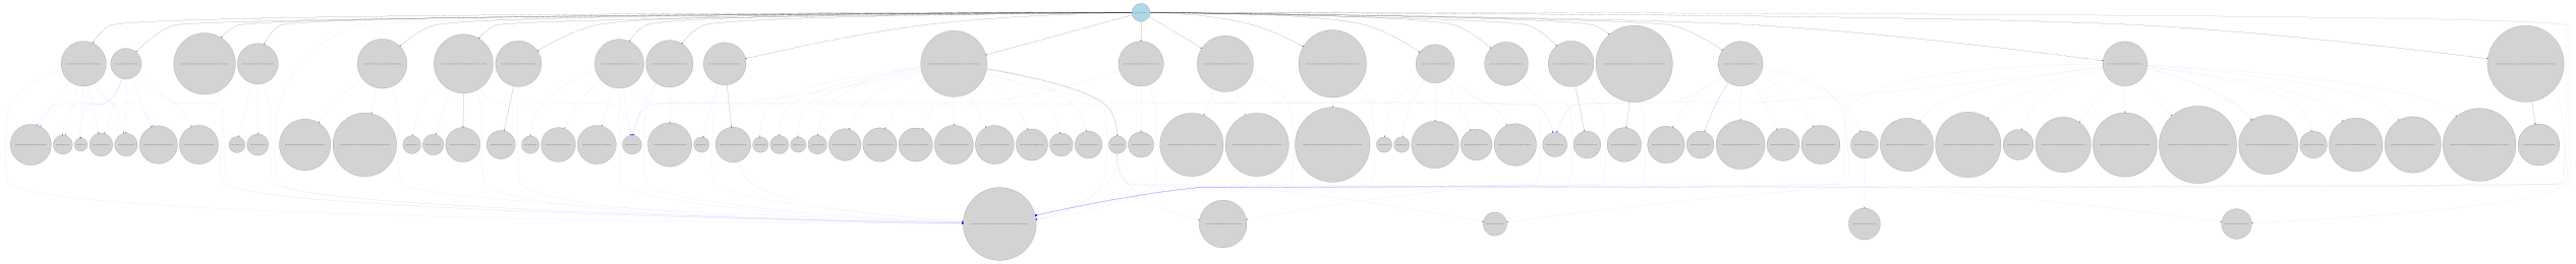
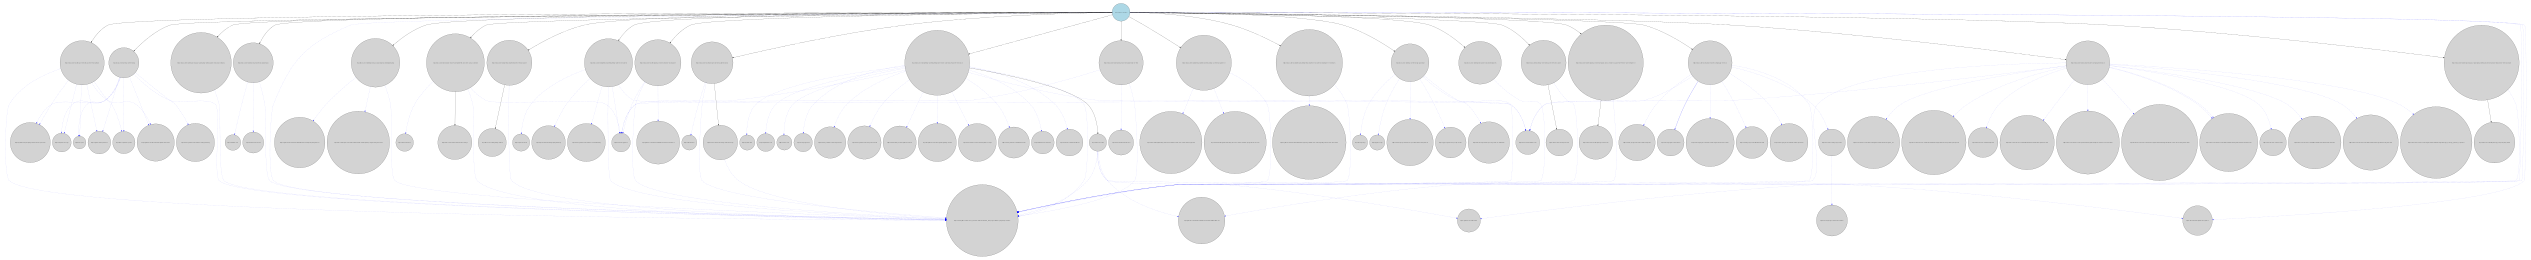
  digraph {
    splines=true
    node [fillcolor=lightgray fontname=Arial fontsize=12 shape=circle style=filled]
    edge [fontname=Arial fontsize=10 color=blue style=dotted]
    "https://docs.cline.bot/" [fillcolor=lightblue]
    "https://docs.cline.bot/mcp-servers/mcp-server-from-github"
    "https://docs.cline.bot/running-models-locally/ollama"
    "https://docs.cline.bot/improving-your-prompting-skills/prompting"
    "https://docs.cline.bot/custom-model-configs/litellm-and-cline-using-codestral"
    "https://docs.cline.bot/getting-started/model-selection-guide"
    "https://docs.cline.bot/getting-started/getting-started-new-coders"
    "https://docs.cline.bot/running-models-locally/lm-studio"
    "https://docs.cline.bot/getting-started/getting-started-new-coders/our-favorite-tech-stack"
    "https://docs.cline.bot/running-models-locally/read-me-first"
    "https://docs.cline.bot/getting-started/understanding-context-management"
    "https://docs.cline.bot/getting-started/getting-started-new-coders/installing-dev-essentials"
    "https://docs.cline.bot/exploring-clines-tools/checkpoints"
    "https://docs.cline.bot/mcp-servers/mcp-quickstart"
    "https://docs.cline.bot/mcp-servers/mcp-server-from-scratch"
    "https://docs.cline.bot/exploring-clines-tools/plan-and-act-modes-a-guide-to-effective-ai-development"
    "https://docs.cline.bot/custom-model-configs/gcp-vertex-ai"
    "https://docs.cline.bot/improving-your-prompting-skills/custom-instructions-library/cline-memory-bank"
    "https://docs.cline.bot/custom-model-configs/aws-bedrock"
    "https://docs.cline.bot/mcp-servers/mcp"
    "https://docs.cline.bot/improving-your-prompting-skills/custom-instructions-library"
    "https://docs.cline.bot/exploring-clines-tools/cline-tools-guide"
    "https://www.gitbook.com/?utm_medium=trademark&utm_campaign=f8Oh1Lcy6yWYq1caYESV"
    "https://github.com/cline/docs/blob/main/CONTRIBUTING.md"
    "https://github.com/cline/cline"
    "https://modelcontextprotocol.org/docs"
    "https://github.com/modelcontextprotocol/servers"
    "https://github.com/punkpeye/awesome-mcp-servers"
    "https://mcpservers.org/"
    "https://mcp.so/"
    "https://glama.ai/mcp/servers"
    "https://www.pulsemcp.com/"
    "https://ollama.com"
    "https://ollama.com/search"
    "https://github.com/cline/cline/blob/main/src/core/prompts/system.ts"
    "https://docs.anthropic.com/en/docs/build-with-claude/prompt-engineering/overview"
    "https://docs.cline.bot/custom-model-configs"
    "https://discord.gg/cline"
    "https://docs.litellm.ai/"
-   "https://console.mistral.ai/"
    "https://docs.cline.bot/getting-started"
    "https://code.visualstudio.com/"
    "https://www.youtube.com/watch?v=N4td-fKhsOQ"
    "https://openrouter.ai/"
    "https://openrouter.ai/rankings/programming"
    "https://docs.cline.bot/running-models-locally"
    "https://lmstudio.ai"
    "https://docs.cline.bot"
    "https://github.com"
    "https://supabase.com"
    "https://vercel.com"
    "https://nextjs.org/learn"
    "https://www.youtube.com/nextjs-modern"
    "https://www.youtube.com/nextjs-real-world"
    "https://www.udemy.com/supabase-scratch"
    "https://supabase.com/docs/guides/getting-started"
    "https://www.newline.co/courses/supabase-nextjs"
    "https://www.youtube.com/tailwind-2025"
    "https://tailwindcss.com/docs"
    "https://scrimba.com/learn/tailwind"
    "https://www.reddit.com/r/CLine/"
    "https://cline.bot/blog/understanding-the-new-context-window-progress-bar-in-cline"
    "https://cline.bot/blog/building-advanced-software-with-cline-a-structured-approach"
    "https://github.com/cline/docs/blob/main/getting-started-new-coders/getting-started-new-coders.md"
    "https://nodejs.org/"
    "https://python.org/"
    "https://www.npmjs.com/search?q=%40modelcontextprotocol"
    "https://pypi.org/search/?q=mcp+server-"
    "https://dev.to/cojiroooo/mcp-using-node-on-asdf-382n"
    "https://docs.cline.bot/mcp-servers"
    "https://docs.cline.bot/exploring-clines-tools"
    "https://cloud.google.com/vertex-ai"
    "https://console.cloud.google.com/"
    "https://cloud.google.com/vertex-ai/docs/general/access-control"
    "https://cloud.google.com/sdk/docs/install"
    "https://cloud.google.com/iam/docs/best-practices"
    "https://cloud.google.com/vertex-ai/docs/quotas"
    "https://docs.cline.bot/improving-your-prompting-skills"
    "https://docs.aws.amazon.com/bedrock/latest/userguide/what-is-bedrock.html"
    "https://aws.amazon.com/console/"
    "https://docs.aws.amazon.com/IAM/latest/UserGuide/introduction.html"
    "https://docs.aws.amazon.com/bedrock/latest/userguide/security-iam.html"
    "https://docs.aws.amazon.com/organizations/latest/userguide/orgs_manage_policies_scps.html"
    "https://aws.amazon.com/about-aws/global-infrastructure/regions_az/"
    "https://docs.aws.amazon.com/bedrock/latest/userguide/inference-profiles-prereq.html"
    "https://aws.amazon.com/marketplace/"
    "https://docs.aws.amazon.com/IAM/latest/UserGuide/best-practices.html"
    "https://docs.aws.amazon.com/vpc/latest/userguide/endpoint-services-overview.html"
    "https://docs.aws.amazon.com/cost-management/latest/userguide/what-is-aws-cost-management.html"
    "https://www.youtube.com/watch?v=b5pqTNiuuJg"
    "https://github.com/cline/cline/blob/main/src/core/Cline.ts"
    "https://cloud.google.com/vertex-ai/docs"
    "https://docs.cline.bot/" -> "https://docs.cline.bot/mcp-servers/mcp-server-from-github" [color="" style=""]
    "https://docs.cline.bot/" -> "https://docs.cline.bot/running-models-locally/ollama" [color="" style=""]
    "https://docs.cline.bot/" -> "https://docs.cline.bot/improving-your-prompting-skills/prompting" [color="" style=""]
    "https://docs.cline.bot/" -> "https://docs.cline.bot/custom-model-configs/litellm-and-cline-using-codestral" [color="" style=""]
    "https://docs.cline.bot/" -> "https://docs.cline.bot/getting-started/model-selection-guide" [color="" style=""]
    "https://docs.cline.bot/" -> "https://docs.cline.bot/getting-started/getting-started-new-coders" [color="" style=""]
    "https://docs.cline.bot/" -> "https://docs.cline.bot/running-models-locally/lm-studio" [color="" style=""]
    "https://docs.cline.bot/" -> "https://docs.cline.bot/getting-started/getting-started-new-coders/our-favorite-tech-stack" [color="" style=""]
    "https://docs.cline.bot/" -> "https://docs.cline.bot/running-models-locally/read-me-first" [color="" style=""]
    "https://docs.cline.bot/" -> "https://docs.cline.bot/getting-started/understanding-context-management" [color="" style=""]
    "https://docs.cline.bot/" -> "https://docs.cline.bot/getting-started/getting-started-new-coders/installing-dev-essentials" [color="" style=""]
    "https://docs.cline.bot/" -> "https://docs.cline.bot/exploring-clines-tools/checkpoints" [color="" style=""]
    "https://docs.cline.bot/" -> "https://docs.cline.bot/mcp-servers/mcp-quickstart" [color="" style=""]
    "https://docs.cline.bot/" -> "https://docs.cline.bot/mcp-servers/mcp-server-from-scratch" [color="" style=""]
    "https://docs.cline.bot/" -> "https://docs.cline.bot/exploring-clines-tools/plan-and-act-modes-a-guide-to-effective-ai-development" [color="" style=""]
    "https://docs.cline.bot/" -> "https://docs.cline.bot/custom-model-configs/gcp-vertex-ai" [color="" style=""]
    "https://docs.cline.bot/" -> "https://docs.cline.bot/improving-your-prompting-skills/custom-instructions-library/cline-memory-bank" [color="" style=""]
    "https://docs.cline.bot/" -> "https://docs.cline.bot/custom-model-configs/aws-bedrock" [color="" style=""]
    "https://docs.cline.bot/" -> "https://docs.cline.bot/mcp-servers/mcp" [color="" style=""]
    "https://docs.cline.bot/" -> "https://docs.cline.bot/improving-your-prompting-skills/custom-instructions-library" [color="" style=""]
    "https://docs.cline.bot/" -> "https://docs.cline.bot/exploring-clines-tools/cline-tools-guide" [color="" style=""]
    "https://docs.cline.bot/" -> "https://www.gitbook.com/?utm_medium=trademark&utm_campaign=f8Oh1Lcy6yWYq1caYESV"
    "https://docs.cline.bot/" -> "https://github.com/cline/docs/blob/main/CONTRIBUTING.md"
    "https://docs.cline.bot/" -> "https://github.com/cline/cline"
    "https://docs.cline.bot/" -> "https://modelcontextprotocol.org/docs"
    "https://docs.cline.bot/mcp-servers/mcp-server-from-github" -> "https://www.gitbook.com/?utm_medium=trademark&utm_campaign=f8Oh1Lcy6yWYq1caYESV"
    "https://docs.cline.bot/mcp-servers/mcp-server-from-github" -> "https://github.com/modelcontextprotocol/servers"
    "https://docs.cline.bot/mcp-servers/mcp-server-from-github" -> "https://github.com/punkpeye/awesome-mcp-servers"
    "https://docs.cline.bot/mcp-servers/mcp-server-from-github" -> "https://mcpservers.org/"
    "https://docs.cline.bot/mcp-servers/mcp-server-from-github" -> "https://mcp.so/"
    "https://docs.cline.bot/mcp-servers/mcp-server-from-github" -> "https://glama.ai/mcp/servers"
    "https://docs.cline.bot/mcp-servers/mcp-server-from-github" -> "https://www.pulsemcp.com/"
    "https://docs.cline.bot/running-models-locally/ollama" -> "https://www.gitbook.com/?utm_medium=trademark&utm_campaign=f8Oh1Lcy6yWYq1caYESV"
    "https://docs.cline.bot/running-models-locally/ollama" -> "https://ollama.com"
    "https://docs.cline.bot/running-models-locally/ollama" -> "https://ollama.com/search"
    "https://docs.cline.bot/improving-your-prompting-skills/prompting" -> "https://www.gitbook.com/?utm_medium=trademark&utm_campaign=f8Oh1Lcy6yWYq1caYESV"
    "https://docs.cline.bot/improving-your-prompting-skills/prompting" -> "https://github.com/cline/cline/blob/main/src/core/prompts/system.ts"
    "https://docs.cline.bot/improving-your-prompting-skills/prompting" -> "https://docs.anthropic.com/en/docs/build-with-claude/prompt-engineering/overview"
    "https://docs.cline.bot/custom-model-configs/litellm-and-cline-using-codestral" -> "https://www.gitbook.com/?utm_medium=trademark&utm_campaign=f8Oh1Lcy6yWYq1caYESV"
    "https://docs.cline.bot/custom-model-configs/litellm-and-cline-using-codestral" -> "https://docs.cline.bot/custom-model-configs" [color="" style=""]
    "https://docs.cline.bot/custom-model-configs/litellm-and-cline-using-codestral" -> "https://discord.gg/cline"
    "https://docs.cline.bot/custom-model-configs/litellm-and-cline-using-codestral" -> "https://docs.litellm.ai/"
-   "https://docs.cline.bot/custom-model-configs/litellm-and-cline-using-codestral" -> "https://console.mistral.ai/"
    "https://docs.cline.bot/getting-started/model-selection-guide" -> "https://www.gitbook.com/?utm_medium=trademark&utm_campaign=f8Oh1Lcy6yWYq1caYESV"
    "https://docs.cline.bot/getting-started/model-selection-guide" -> "https://docs.cline.bot/getting-started" [color="" style=""]
    "https://docs.cline.bot/getting-started/getting-started-new-coders" -> "https://www.gitbook.com/?utm_medium=trademark&utm_campaign=f8Oh1Lcy6yWYq1caYESV"
    "https://docs.cline.bot/getting-started/getting-started-new-coders" -> "https://discord.gg/cline"
    "https://docs.cline.bot/getting-started/getting-started-new-coders" -> "https://code.visualstudio.com/"
    "https://docs.cline.bot/getting-started/getting-started-new-coders" -> "https://www.youtube.com/watch?v=N4td-fKhsOQ"
    "https://docs.cline.bot/getting-started/getting-started-new-coders" -> "https://openrouter.ai/"
    "https://docs.cline.bot/getting-started/getting-started-new-coders" -> "https://openrouter.ai/rankings/programming"
    "https://docs.cline.bot/running-models-locally/lm-studio" -> "https://www.gitbook.com/?utm_medium=trademark&utm_campaign=f8Oh1Lcy6yWYq1caYESV"
    "https://docs.cline.bot/running-models-locally/lm-studio" -> "https://docs.cline.bot/running-models-locally" [color="" style=""]
    "https://docs.cline.bot/running-models-locally/lm-studio" -> "https://lmstudio.ai"
    "https://docs.cline.bot/getting-started/getting-started-new-coders/our-favorite-tech-stack" -> "https://www.gitbook.com/?utm_medium=trademark&utm_campaign=f8Oh1Lcy6yWYq1caYESV"
    "https://docs.cline.bot/getting-started/getting-started-new-coders/our-favorite-tech-stack" -> "https://discord.gg/cline"
    "https://docs.cline.bot/getting-started/getting-started-new-coders/our-favorite-tech-stack" -> "https://code.visualstudio.com/"
    "https://docs.cline.bot/getting-started/getting-started-new-coders/our-favorite-tech-stack" -> "https://docs.cline.bot" [color="" style=""]
    "https://docs.cline.bot/getting-started/getting-started-new-coders/our-favorite-tech-stack" -> "https://github.com"
    "https://docs.cline.bot/getting-started/getting-started-new-coders/our-favorite-tech-stack" -> "https://supabase.com"
    "https://docs.cline.bot/getting-started/getting-started-new-coders/our-favorite-tech-stack" -> "https://vercel.com"
    "https://docs.cline.bot/getting-started/getting-started-new-coders/our-favorite-tech-stack" -> "https://nextjs.org/learn"
    "https://docs.cline.bot/getting-started/getting-started-new-coders/our-favorite-tech-stack" -> "https://www.youtube.com/nextjs-modern"
    "https://docs.cline.bot/getting-started/getting-started-new-coders/our-favorite-tech-stack" -> "https://www.youtube.com/nextjs-real-world"
    "https://docs.cline.bot/getting-started/getting-started-new-coders/our-favorite-tech-stack" -> "https://www.udemy.com/supabase-scratch"
    "https://docs.cline.bot/getting-started/getting-started-new-coders/our-favorite-tech-stack" -> "https://supabase.com/docs/guides/getting-started"
    "https://docs.cline.bot/getting-started/getting-started-new-coders/our-favorite-tech-stack" -> "https://www.newline.co/courses/supabase-nextjs"
    "https://docs.cline.bot/getting-started/getting-started-new-coders/our-favorite-tech-stack" -> "https://www.youtube.com/tailwind-2025"
    "https://docs.cline.bot/getting-started/getting-started-new-coders/our-favorite-tech-stack" -> "https://tailwindcss.com/docs"
    "https://docs.cline.bot/getting-started/getting-started-new-coders/our-favorite-tech-stack" -> "https://scrimba.com/learn/tailwind"
    "https://docs.cline.bot/running-models-locally/read-me-first" -> "https://www.gitbook.com/?utm_medium=trademark&utm_campaign=f8Oh1Lcy6yWYq1caYESV"
    "https://docs.cline.bot/running-models-locally/read-me-first" -> "https://discord.gg/cline"
    "https://docs.cline.bot/running-models-locally/read-me-first" -> "https://www.reddit.com/r/CLine/"
    "https://docs.cline.bot/getting-started/understanding-context-management" -> "https://www.gitbook.com/?utm_medium=trademark&utm_campaign=f8Oh1Lcy6yWYq1caYESV"
    "https://docs.cline.bot/getting-started/understanding-context-management" -> "https://cline.bot/blog/understanding-the-new-context-window-progress-bar-in-cline"
    "https://docs.cline.bot/getting-started/understanding-context-management" -> "https://cline.bot/blog/building-advanced-software-with-cline-a-structured-approach"
    "https://docs.cline.bot/getting-started/getting-started-new-coders/installing-dev-essentials" -> "https://www.gitbook.com/?utm_medium=trademark&utm_campaign=f8Oh1Lcy6yWYq1caYESV"
    "https://docs.cline.bot/getting-started/getting-started-new-coders/installing-dev-essentials" -> "https://github.com/cline/docs/blob/main/getting-started-new-coders/getting-started-new-coders.md"
    "https://docs.cline.bot/exploring-clines-tools/checkpoints" -> "https://www.gitbook.com/?utm_medium=trademark&utm_campaign=f8Oh1Lcy6yWYq1caYESV"
    "https://docs.cline.bot/mcp-servers/mcp-quickstart" -> "https://www.gitbook.com/?utm_medium=trademark&utm_campaign=f8Oh1Lcy6yWYq1caYESV"
    "https://docs.cline.bot/mcp-servers/mcp-quickstart" -> "https://nodejs.org/"
    "https://docs.cline.bot/mcp-servers/mcp-quickstart" -> "https://python.org/"
    "https://docs.cline.bot/mcp-servers/mcp-quickstart" -> "https://www.npmjs.com/search?q=%40modelcontextprotocol"
    "https://docs.cline.bot/mcp-servers/mcp-quickstart" -> "https://pypi.org/search/?q=mcp+server-"
    "https://docs.cline.bot/mcp-servers/mcp-quickstart" -> "https://dev.to/cojiroooo/mcp-using-node-on-asdf-382n"
    "https://docs.cline.bot/mcp-servers/mcp-server-from-scratch" -> "https://www.gitbook.com/?utm_medium=trademark&utm_campaign=f8Oh1Lcy6yWYq1caYESV"
    "https://docs.cline.bot/mcp-servers/mcp-server-from-scratch" -> "https://docs.cline.bot/mcp-servers" [color="" style=""]
    "https://docs.cline.bot/exploring-clines-tools/plan-and-act-modes-a-guide-to-effective-ai-development" -> "https://www.gitbook.com/?utm_medium=trademark&utm_campaign=f8Oh1Lcy6yWYq1caYESV"
    "https://docs.cline.bot/exploring-clines-tools/plan-and-act-modes-a-guide-to-effective-ai-development" -> "https://docs.cline.bot/exploring-clines-tools" [color="" style=""]
    "https://docs.cline.bot/custom-model-configs/gcp-vertex-ai" -> "https://www.gitbook.com/?utm_medium=trademark&utm_campaign=f8Oh1Lcy6yWYq1caYESV"
    "https://docs.cline.bot/custom-model-configs/gcp-vertex-ai" -> "https://code.visualstudio.com/"
    "https://docs.cline.bot/custom-model-configs/gcp-vertex-ai" -> "https://cloud.google.com/vertex-ai" [style=solid]
    "https://docs.cline.bot/custom-model-configs/gcp-vertex-ai" -> "https://console.cloud.google.com/"
    "https://docs.cline.bot/custom-model-configs/gcp-vertex-ai" -> "https://cloud.google.com/vertex-ai/docs/general/access-control"
    "https://docs.cline.bot/custom-model-configs/gcp-vertex-ai" -> "https://cloud.google.com/sdk/docs/install"
    "https://docs.cline.bot/custom-model-configs/gcp-vertex-ai" -> "https://cloud.google.com/iam/docs/best-practices"
    "https://docs.cline.bot/custom-model-configs/gcp-vertex-ai" -> "https://cloud.google.com/vertex-ai/docs/quotas"
    "https://docs.cline.bot/improving-your-prompting-skills/custom-instructions-library/cline-memory-bank" -> "https://www.gitbook.com/?utm_medium=trademark&utm_campaign=f8Oh1Lcy6yWYq1caYESV"
    "https://docs.cline.bot/improving-your-prompting-skills/custom-instructions-library/cline-memory-bank" -> "https://docs.cline.bot/improving-your-prompting-skills" [color="" style=""]
    "https://docs.cline.bot/custom-model-configs/aws-bedrock" -> "https://www.gitbook.com/?utm_medium=trademark&utm_campaign=f8Oh1Lcy6yWYq1caYESV"
    "https://docs.cline.bot/custom-model-configs/aws-bedrock" -> "https://code.visualstudio.com/"
    "https://docs.cline.bot/custom-model-configs/aws-bedrock" -> "https://docs.aws.amazon.com/bedrock/latest/userguide/what-is-bedrock.html"
    "https://docs.cline.bot/custom-model-configs/aws-bedrock" -> "https://docs.aws.amazon.com/bedrock/latest/userguide/what-is-bedrock.html"
    "https://docs.cline.bot/custom-model-configs/aws-bedrock" -> "https://aws.amazon.com/console/"
    "https://docs.cline.bot/custom-model-configs/aws-bedrock" -> "https://docs.aws.amazon.com/IAM/latest/UserGuide/introduction.html"
    "https://docs.cline.bot/custom-model-configs/aws-bedrock" -> "https://docs.aws.amazon.com/bedrock/latest/userguide/security-iam.html"
    "https://docs.cline.bot/custom-model-configs/aws-bedrock" -> "https://docs.aws.amazon.com/organizations/latest/userguide/orgs_manage_policies_scps.html"
    "https://docs.cline.bot/custom-model-configs/aws-bedrock" -> "https://aws.amazon.com/about-aws/global-infrastructure/regions_az/"
    "https://docs.cline.bot/custom-model-configs/aws-bedrock" -> "https://docs.aws.amazon.com/bedrock/latest/userguide/inference-profiles-prereq.html"
    "https://docs.cline.bot/custom-model-configs/aws-bedrock" -> "https://aws.amazon.com/marketplace/"
    "https://docs.cline.bot/custom-model-configs/aws-bedrock" -> "https://docs.aws.amazon.com/IAM/latest/UserGuide/best-practices.html"
    "https://docs.cline.bot/custom-model-configs/aws-bedrock" -> "https://docs.aws.amazon.com/vpc/latest/userguide/endpoint-services-overview.html"
    "https://docs.cline.bot/custom-model-configs/aws-bedrock" -> "https://docs.aws.amazon.com/cost-management/latest/userguide/what-is-aws-cost-management.html"
    "https://docs.cline.bot/mcp-servers/mcp" -> "https://www.gitbook.com/?utm_medium=trademark&utm_campaign=f8Oh1Lcy6yWYq1caYESV"
    "https://docs.cline.bot/mcp-servers/mcp" -> "https://github.com/modelcontextprotocol/servers"
    "https://docs.cline.bot/mcp-servers/mcp" -> "https://github.com/punkpeye/awesome-mcp-servers"
    "https://docs.cline.bot/mcp-servers/mcp" -> "https://mcpservers.org/"
    "https://docs.cline.bot/mcp-servers/mcp" -> "https://mcp.so/"
    "https://docs.cline.bot/mcp-servers/mcp" -> "https://glama.ai/mcp/servers"
    "https://docs.cline.bot/mcp-servers/mcp" -> "https://www.pulsemcp.com/"
    "https://docs.cline.bot/mcp-servers/mcp" -> "https://www.youtube.com/watch?v=b5pqTNiuuJg"
    "https://docs.cline.bot/improving-your-prompting-skills/custom-instructions-library" -> "https://www.gitbook.com/?utm_medium=trademark&utm_campaign=f8Oh1Lcy6yWYq1caYESV"
    "https://docs.cline.bot/exploring-clines-tools/cline-tools-guide" -> "https://www.gitbook.com/?utm_medium=trademark&utm_campaign=f8Oh1Lcy6yWYq1caYESV"
    "https://docs.cline.bot/exploring-clines-tools/cline-tools-guide" -> "https://discord.gg/cline"
    "https://docs.cline.bot/exploring-clines-tools/cline-tools-guide" -> "https://github.com/cline/cline/blob/main/src/core/Cline.ts"
    "https://docs.cline.bot/running-models-locally" -> "https://www.gitbook.com/?utm_medium=trademark&utm_campaign=f8Oh1Lcy6yWYq1caYESV"
    "https://docs.cline.bot" -> "https://www.gitbook.com/?utm_medium=trademark&utm_campaign=f8Oh1Lcy6yWYq1caYESV"
    "https://docs.cline.bot" -> "https://github.com/cline/docs/blob/main/CONTRIBUTING.md"
    "https://docs.cline.bot" -> "https://github.com/cline/cline"
    "https://docs.cline.bot" -> "https://modelcontextprotocol.org/docs"
    "https://console.cloud.google.com/" -> "https://cloud.google.com/vertex-ai/docs"
  }
